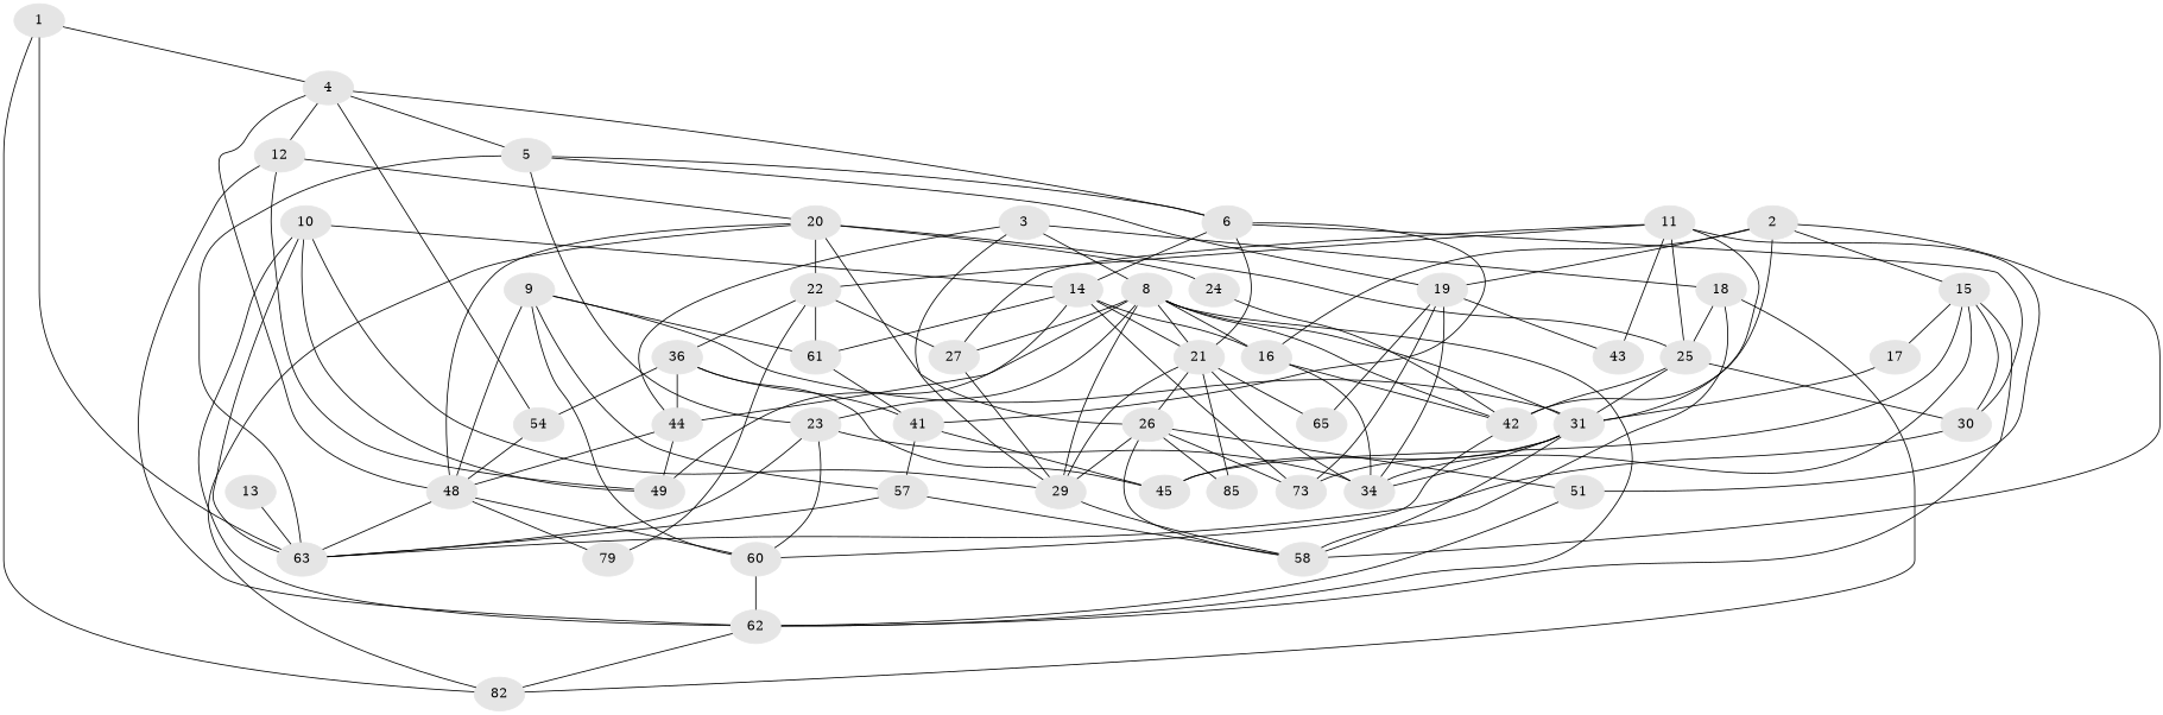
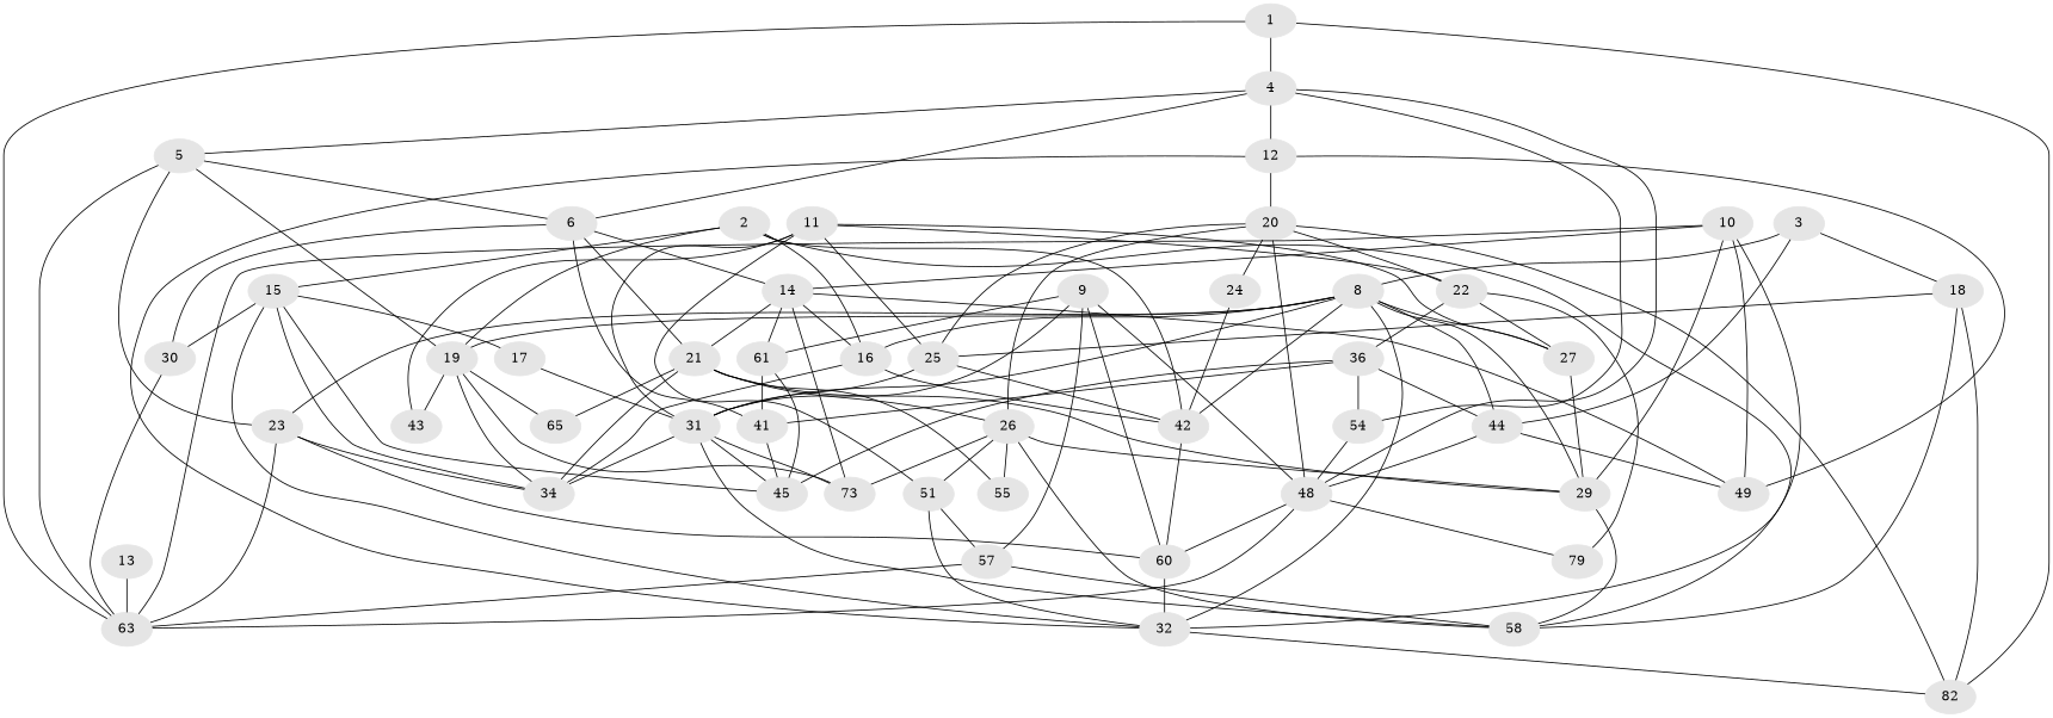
  graph {
    node [color=gray90 style=filled]
    1 [super="+40"]
    4 [super="+64"]
    63 [super="+70"]
    82
    48 [super="+72"]
    5 [super="+33"]
    6 [super="+7"]
    12 [super="+39"]
    54
    60 [super="+84"]
    79
    15 [super="+32"]
    30
-   62 [super="+76"]
+   62 [super="+76" label=32]
    17
    34 [super="+69"]
    45
    2
    16 [super="+56"]
    19 [super="+71"]
    42 [super="+75"]
    58 [super="+78"]
    43
    73 [super="+85"]
    65
    3 [super="+28"]
    8 [super="+59"]
    18 [super="+80"]
    29
    44 [super="+83"]
    23
    27 [super="+57"]
    31 [super="+35"]
    25 [super="+37"]
    49
    14 [super="+47"]
    21 [super="+74"]
    41 [super="+46"]
    20 [super="+77"]
    61
    26 [super="+67"]
-   55 [label=85]
+   55
    n43 [label=57]
    9 [super="+66"]
    10 [super="+81"]
    11 [super="+38"]
    22 [super="+53"]
    51
    36 [super="+68"]
    24
    13
    1 -- 4
    1 -- 63
    1 -- 82
    4 -- 48
    4 -- 5
    4 -- 6
    4 -- 12
    4 -- 54
    48 -- 63
    48 -- 60
    48 -- 79
    5 -- 63 [weight=2]
    5 -- 6
    5 -- 19
    5 -- 23
    6 -- 30
    6 -- 14
    6 -- 21
    6 -- 41
    12 -- 62
    12 -- 49
    12 -- 20
    54 -- 48
    60 -- 62
    15 -- 30
    15 -- 62
    15 -- 17
    15 -- 34
    15 -- 45
    30 -- 63
    62 -- 82
    17 -- 31
    2 -- 15
    2 -- 16
    2 -- 19
    2 -- 42
    2 -- 58
    16 -- 34
    16 -- 42
    19 -- 34
    19 -- 43
    19 -- 73
    19 -- 65
    42 -- 60
    3 -- 8
    3 -- 18
-   3 -- 29
    3 -- 44
    8 -- 62
    8 -- 16
-   8 -- 21
+   8 -- 19
    8 -- 42
    8 -- 29
    8 -- 44
    8 -- 23
    8 -- 27
    8 -- 31
    18 -- 82
    18 -- 58
    18 -- 25
    29 -- 58
    44 -- 48
    44 -- 49
    23 -- 63
    23 -- 60
    23 -- 34
    27 -- 29
    31 -- 34
    31 -- 45
    31 -- 58
    31 -- 73
-   25 -- 30
    25 -- 42
    25 -- 31
    14 -- 16
    14 -- 73
    14 -- 49
    14 -- 21 [weight=2]
    14 -- 61
    21 -- 34
    21 -- 65
    21 -- 29
    21 -- 26
    21 -- 55
    41 -- 45
-   41 -- n43
+   51 -- n43
    20 -- 82
    20 -- 48
    20 -- 25 [weight=2]
    20 -- 26
    20 -- 22 [weight=2]
    20 -- 24
    61 -- 41
    26 -- 58
    26 -- 73
    26 -- 29
    26 -- 55
    26 -- 51
    n43 -- 63
    n43 -- 58
    9 -- 48 [weight=2]
    9 -- 60
    9 -- 31
    9 -- 61
    9 -- n43
    10 -- 63
    10 -- 62
    10 -- 29
    10 -- 49
    10 -- 14
    11 -- 43
    11 -- 27
    11 -- 31 [weight=2]
    11 -- 25
    11 -- 22
    11 -- 51
    22 -- 79
    22 -- 27
-   22 -- 61
+   45 -- 61
    22 -- 36
    51 -- 62
    36 -- 54
    36 -- 45
    36 -- 44
    36 -- 41
    24 -- 42
    13 -- 63 [weight=2]
  }
